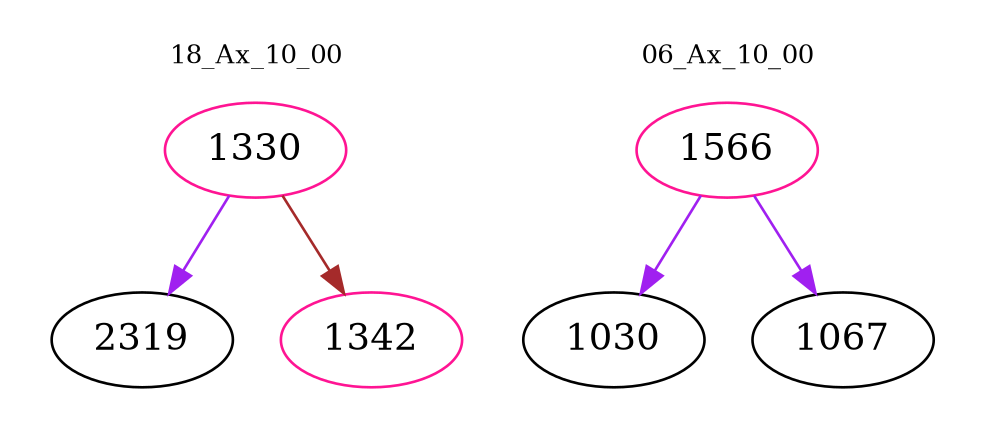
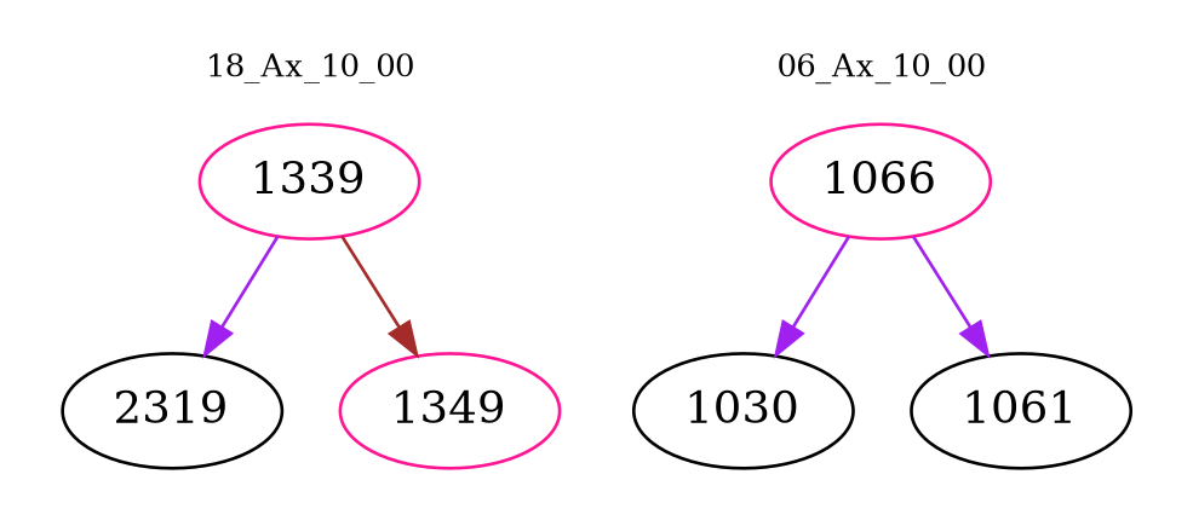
  digraph {
    node [color=deeppink]
    edge [color=purple]
-   n1 [label=1330]
+   n1 [label=1339]
    n2 [color=black label=2319]
-   n3 [label=1342]
-   n4 [label=1566]
+   n3 [label=1349]
+   n4 [label=1066]
    n5 [color=black label=1030]
-   n6 [color=black label=1067]
+   n6 [color=black label=1061]
    subgraph cluster_1 {
      color=white
      fontsize=10
      label="18_Ax_10_00"
      n1
      n2
      n3
    }
    subgraph cluster_2 {
      color=white
      fontsize=10
      label="06_Ax_10_00"
      n4
      n5
      n6
    }
    n1 -> n2
    n1 -> n3 [color=brown]
    n4 -> n5
    n4 -> n6
  }
